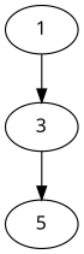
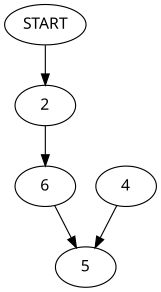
  digraph {
    fontname="Noto Sans"
    node [fontname="Noto Sans"]
    edge [fontname="Noto Sans"]
-   1
-   3
+   n1 [label=START]
+   1 [label=2]
+   3 [label=6]
    5
+   4
+   n1 -> 1
    1 -> 3
    3 -> 5
+   4 -> 5
  }
